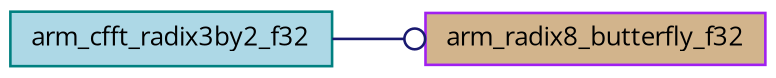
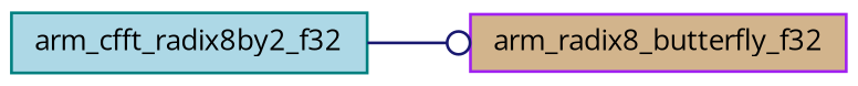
  digraph {
    rankdir=LR
    fontname="Open Sans"
    node [fontname="Open Sans" fontsize=10 shape=record style=filled]
-   n1 [color=teal fillcolor=lightblue fontcolor=black height=0.2 label=arm_cfft_radix3by2_f32 width=0.4]
+   n1 [color=teal fillcolor=lightblue fontcolor=black height=0.2 label=arm_cfft_radix8by2_f32 width=0.4]
    n2 [color=purple fillcolor=tan height=0.2 label=arm_radix8_butterfly_f32 width=0.4]
    n1 -> n2 [color=midnightblue fontname="Open Sans" fontsize=10 labelfontname=Helvetica labelfontsize=10 style=solid arrowhead=odot]
  }
